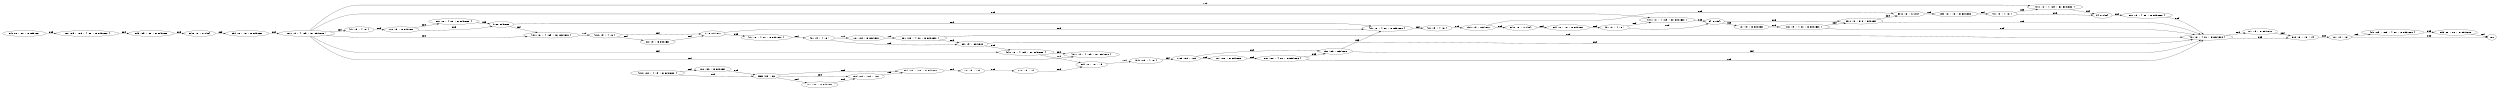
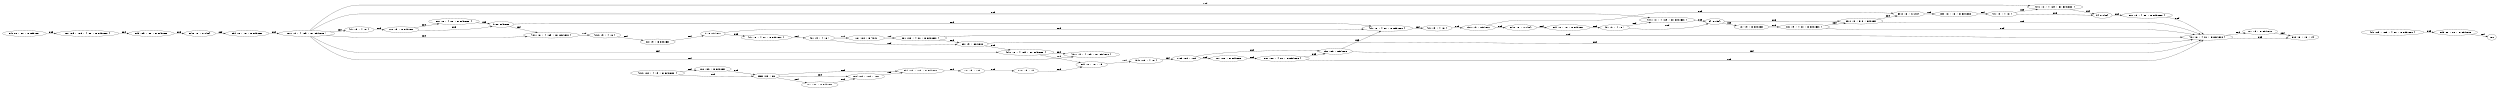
  digraph {
    fontname="DejaVu Sans Mono"
    rankdir=LR
    node [fontname="DejaVu Sans Mono"]
    edge [fontname="DejaVu Sans Mono"]
    n1 [label="sub sp , sp , # address"]
    n2 [label="stp x29 , x30 , [ sp , # address ]"]
    n3 [label="add x29 , sp , # address"]
    n4 [label="adrp x8 , symbol"]
    n5 [label="add x8 , x8 , # address"]
    n6 [label="stur x0 , [ x29 , #- address ]"]
    n7 [label="ldr w9 , [ x8 ]"]
    n8 [label="ldur x8 , [ x29 , #- address ]"]
    n9 [label="ldur x1 , [ x29 , #- address ]"]
    n10 [label="ldur x1 , [ x29 , #- address ]"]
    n11 [label="ldur x8 , [ x29 , #- address ]"]
    n12 [label="ldur x9 , [ x29 , #- address ]"]
    n13 [label="cmp w9 , # address"]
    n14 [label="ldrb w9 , [ x8 ]"]
    n15 [label="bl symbol"]
    n16 [label="bl symbol"]
    n17 [label="add x8 , x8 , x9"]
    n18 [label="str x8 , [ sp , # address ]"]
    n19 [label="b.eq address"]
    n20 [label="ldr x8 , [ sp , # address ]"]
    n21 [label="ldr w9 , [ x8 ]"]
    n22 [label="cbnz w9 , address"]
    n23 [label="cmp w9 , # address"]
    n24 [label="b.ne address"]
    n25 [label="adrp x8 , symbol"]
    n26 [label="adrp x8 , symbol"]
    n27 [label="add x8 , x8 , # address"]
    n28 [label="add x8 , x8 , # address"]
    n29 [label="ldr x0 , [ x8 ]"]
    n30 [label="ldr x0 , [ x8 ]"]
    n31 [label="ldr x8 , [ sp , # address ]"]
    n32 [label="ldr w9 , [ x8 ]"]
-   n33 [label="mov w10 , # address"]
+   n33 [label="mov w10 , # ldrb"]
    n34 [label="cbz w9 , address"]
    n35 [label="str w0 , [ sp , # address ]"]
    n36 [label="ldr w8 , [ sp , # address ]"]
    n37 [label="mov w9 , # address"]
    n38 [label="and w8 , w8 , w9"]
-   n39 [label="mov w0 , w8"]
    n40 [label="mov w9 , # address"]
    n41 [label="tbnz w0 , # 0 , address"]
    n42 [label="str w9 , [ sp , # address ]"]
    n43 [label="str w10 , [ sp , # address ]"]
    n44 [label="ldrb w10 , [ x8 ]"]
    n45 [label="ldp x29 , x30 , [ sp , # address ]"]
    n46 [label=ret]
    n47 [label="add sp , sp , # address"]
    n48 [label="ldrb w10 , [ x9 , # address ]"]
    n49 [label="cmp w10 , # address"]
    n50 [label="cset w10 , eq"]
    n51 [label="mov w11 , # address"]
    n52 [label="and w10 , w10 , w11"]
    n53 [label="add w10 , w10 , # address"]
    n54 [label="mov w9 , w10"]
    n55 [label="sxtw x9 , w9"]
    n56 [label="uxtb w10 , w10"]
    n57 [label="mov w11 , # address"]
    n58 [label="cbz w10 , address"]
    n59 [label="str w11 , [ sp , # address ]"]
    n1 -> n2 [label=CFG]
    n2 -> n3 [label=CFG]
    n3 -> n4 [label=CFG]
    n4 -> n5 [label=CFG]
    n5 -> n6 [label=CFG]
    n6 -> n7 [label=CFG]
    n6 -> n8 [label=DFG]
    n6 -> n9 [label=DFG]
    n6 -> n10 [label=DFG]
    n6 -> n11 [label=DFG]
    n6 -> n12 [label=DFG]
    n7 -> n13 [label=DFG]
    n8 -> n14 [label=DFG]
    n9 -> n15 [label=DFG]
    n10 -> n16 [label=DFG]
    n11 -> n12 [label=CFG]
    n11 -> n17 [label=DFG]
    n13 -> n18 [label=CFG]
    n13 -> n19 [label=DFG]
    n14 -> n23 [label=CFG]
-   n14 -> n24 [label=DFG]
    n15 -> n35 [label=DFG]
    n16 -> n40 [label=CFG]
    n16 -> n41 [label=DFG]
    n17 -> n44 [label=DFG]
    n18 -> n19 [label=CFG]
    n19 -> n8 [label=CFG]
    n19 -> n20 [label=CFG]
    n20 -> n21 [label=CFG]
    n21 -> n22 [label=DFG]
    n22 -> n25 [label=CFG]
    n22 -> n26 [label=CFG]
    n23 -> n24 [label=CFG]
    n24 -> n20 [label=CFG]
    n24 -> n31 [label=CFG]
    n25 -> n27 [label=CFG]
    n26 -> n28 [label=CFG]
    n27 -> n29 [label=CFG]
    n28 -> n30 [label=CFG]
    n29 -> n9 [label=CFG]
    n29 -> n15 [label=DFG]
    n30 -> n10 [label=CFG]
    n30 -> n16 [label=DFG]
    n31 -> n32 [label=CFG]
    n32 -> n33 [label=CFG]
    n32 -> n34 [label=DFG]
    n33 -> n43 [label=CFG]
    n34 -> n11 [label=CFG]
    n34 -> n36 [label=CFG]
    n35 -> n36 [label=DFG]
    n36 -> n37 [label=CFG]
    n36 -> n38 [label=DFG]
    n37 -> n38 [label=CFG]
-   n38 -> n39 [label=DFG]
-   n39 -> n45 [label=CFG]
-   n39 -> n46 [label=DFG]
    n40 -> n42 [label=CFG]
    n41 -> n25 [label=CFG]
    n41 -> n36 [label=CFG]
    n42 -> n36 [label=DFG]
    n42 -> n41 [label=CFG]
    n43 -> n34 [label=CFG]
    n43 -> n36 [label=DFG]
    n44 -> n56 [label=CFG]
    n45 -> n47 [label=CFG]
    n47 -> n46 [label=CFG]
    n48 -> n49 [label=CFG]
    n48 -> n50 [label=DFG]
    n49 -> n50 [label=CFG]
    n50 -> n51 [label=CFG]
    n50 -> n52 [label=DFG]
    n50 -> n53 [label=DFG]
    n51 -> n52 [label=CFG]
    n52 -> n53 [label=DFG]
    n53 -> n54 [label=DFG]
    n54 -> n55 [label=DFG]
    n55 -> n17 [label=DFG]
    n56 -> n57 [label=CFG]
    n56 -> n58 [label=DFG]
    n57 -> n59 [label=CFG]
    n58 -> n20 [label=CFG]
    n58 -> n36 [label=CFG]
    n59 -> n36 [label=DFG]
    n59 -> n58 [label=CFG]
  }
